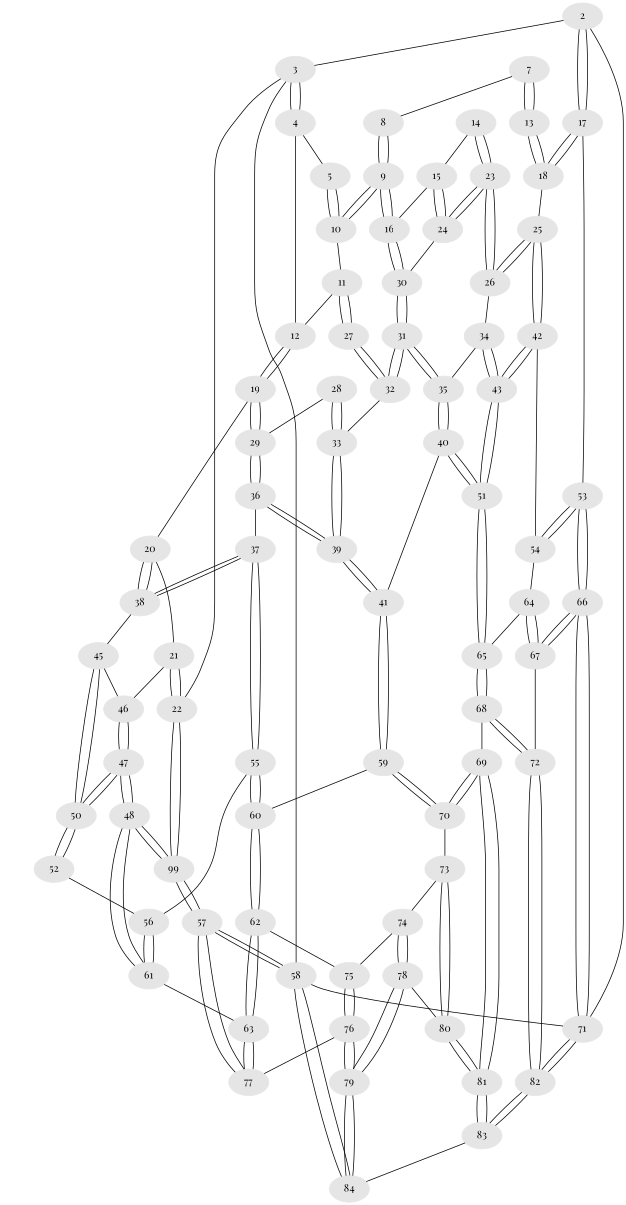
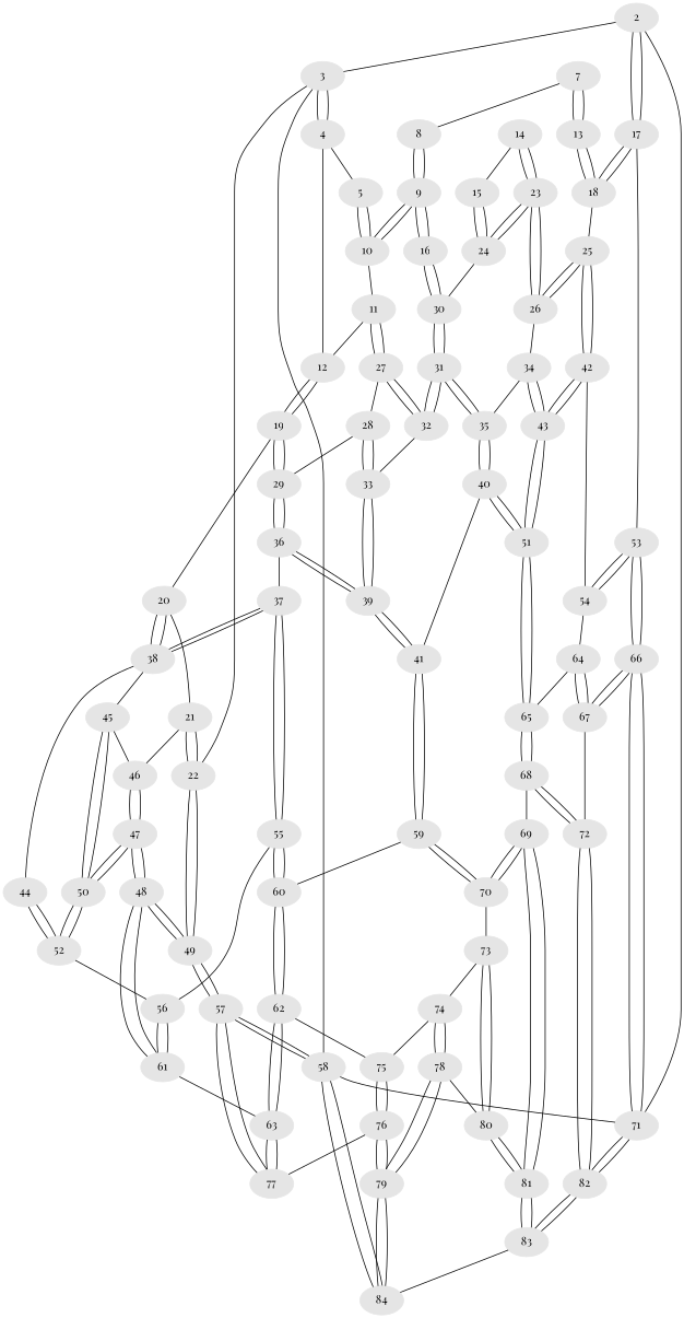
  graph {
    fontname="Playfair Display"
    node [color=gray90 fontname="Playfair Display" style=filled]
    edge [fontname="Playfair Display"]
    2
    3
    17
    71
    7
    8
    13
    4
    22
    58
    18
    53
    82
    5
    12
-   49 [label=99]
+   49
    84
    10
    19
    11
    9
    16
    30
    27
    28
    32
    20
    29
    14
    15
    23
    25
    24
    26
    31
    54
    66
    42
    21
    38
    36
    46
+   44
    45
    47
    57
    34
    43
    35
    33
    39
    37
    40
    41
    51
    55
    56
    60
    52
    59
    65
    70
    64
    50
    48
    61
    63
    77
    68
    67
    62
    73
    75
    76
    72
    69
    81
    83
    74
    80
    78
    79
    2 -- 3
    2 -- 17
    2 -- 17
    2 -- 71
    3 -- 4
    3 -- 4
    3 -- 22
    3 -- 58
    17 -- 18
    17 -- 18
    17 -- 53
    71 -- 82
    71 -- 82
    7 -- 8
    7 -- 13
    7 -- 13
    8 -- 9
    8 -- 9
    13 -- 18
    13 -- 18
    4 -- 5
    4 -- 12
    22 -- 49
    22 -- 49
    58 -- 71
    58 -- 84
    58 -- 84
    18 -- 25
    53 -- 54
    53 -- 54
    53 -- 66
    53 -- 66
    82 -- 83
    82 -- 83
    5 -- 10
    5 -- 10
    12 -- 19
    12 -- 19
    49 -- 57
    49 -- 57
    10 -- 11
    19 -- 20
    19 -- 29
    19 -- 29
    11 -- 12
    11 -- 27
    11 -- 27
    9 -- 10
    9 -- 10
    9 -- 16
    9 -- 16
    16 -- 30
    16 -- 30
    30 -- 31
    30 -- 31
+   27 -- 28
    27 -- 32
    27 -- 32
    28 -- 29
    28 -- 33
    28 -- 33
    32 -- 33
    20 -- 21
    20 -- 38
    20 -- 38
    29 -- 36
    29 -- 36
    14 -- 15
    14 -- 23
    14 -- 23
-   15 -- 16
    15 -- 24
    15 -- 24
    23 -- 24
    23 -- 24
    23 -- 26
    23 -- 26
    25 -- 26
    25 -- 26
    25 -- 42
    25 -- 42
    24 -- 30
    26 -- 34
    31 -- 32
    31 -- 32
    31 -- 35
    31 -- 35
    54 -- 64
    66 -- 71
    66 -- 71
    66 -- 67
    66 -- 67
    42 -- 54
    42 -- 43
    42 -- 43
    21 -- 22
    21 -- 22
    21 -- 46
+   38 -- 44
    38 -- 45
    36 -- 39
    36 -- 39
    36 -- 37
    46 -- 47
    46 -- 47
+   44 -- 52
+   44 -- 52
    45 -- 46
    45 -- 50
    45 -- 50
    47 -- 50
    47 -- 50
    47 -- 48
    47 -- 48
    57 -- 58
    57 -- 58
    57 -- 77
    57 -- 77
    34 -- 43
    34 -- 43
    34 -- 35
    43 -- 51
    43 -- 51
    35 -- 40
    35 -- 40
    33 -- 39
    33 -- 39
    39 -- 41
    39 -- 41
    37 -- 38
    37 -- 38
    37 -- 55
    37 -- 55
    40 -- 41
    40 -- 51
    40 -- 51
    41 -- 59
    41 -- 59
    51 -- 65
    51 -- 65
    55 -- 56
    55 -- 60
    55 -- 60
    56 -- 61
    56 -- 61
    60 -- 62
    60 -- 62
    52 -- 56
    59 -- 60
    59 -- 70
    59 -- 70
    65 -- 68
    65 -- 68
    70 -- 73
    64 -- 65
    64 -- 67
    64 -- 67
    50 -- 52
    50 -- 52
    48 -- 49
    48 -- 49
    48 -- 61
    48 -- 61
    61 -- 63
    63 -- 77
    63 -- 77
    68 -- 72
    68 -- 72
    68 -- 69
    67 -- 72
    62 -- 63
    62 -- 63
    62 -- 75
    73 -- 74
    73 -- 80
    73 -- 80
    75 -- 76
    75 -- 76
    76 -- 77
    76 -- 79
    76 -- 79
    72 -- 82
    72 -- 82
    69 -- 70
    69 -- 70
    69 -- 81
    69 -- 81
    81 -- 83
    81 -- 83
    83 -- 84
    74 -- 75
    74 -- 78
    74 -- 78
    80 -- 81
    80 -- 81
    78 -- 80
    78 -- 79
    78 -- 79
    79 -- 84
    79 -- 84
  }
